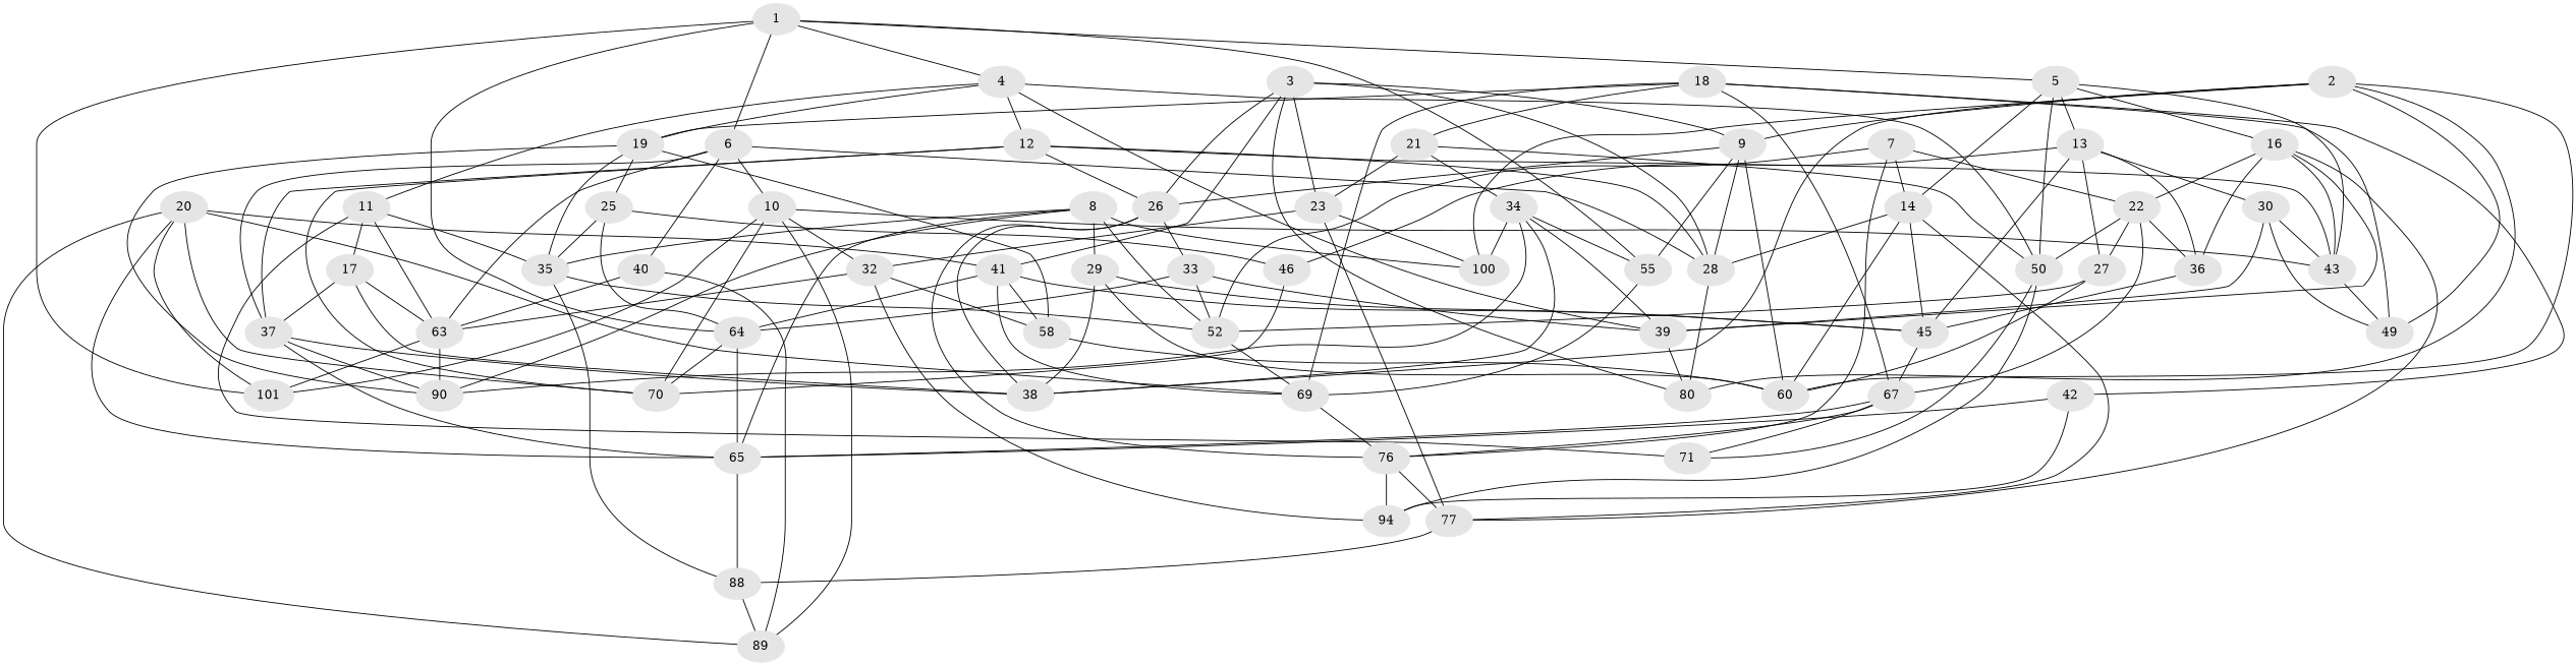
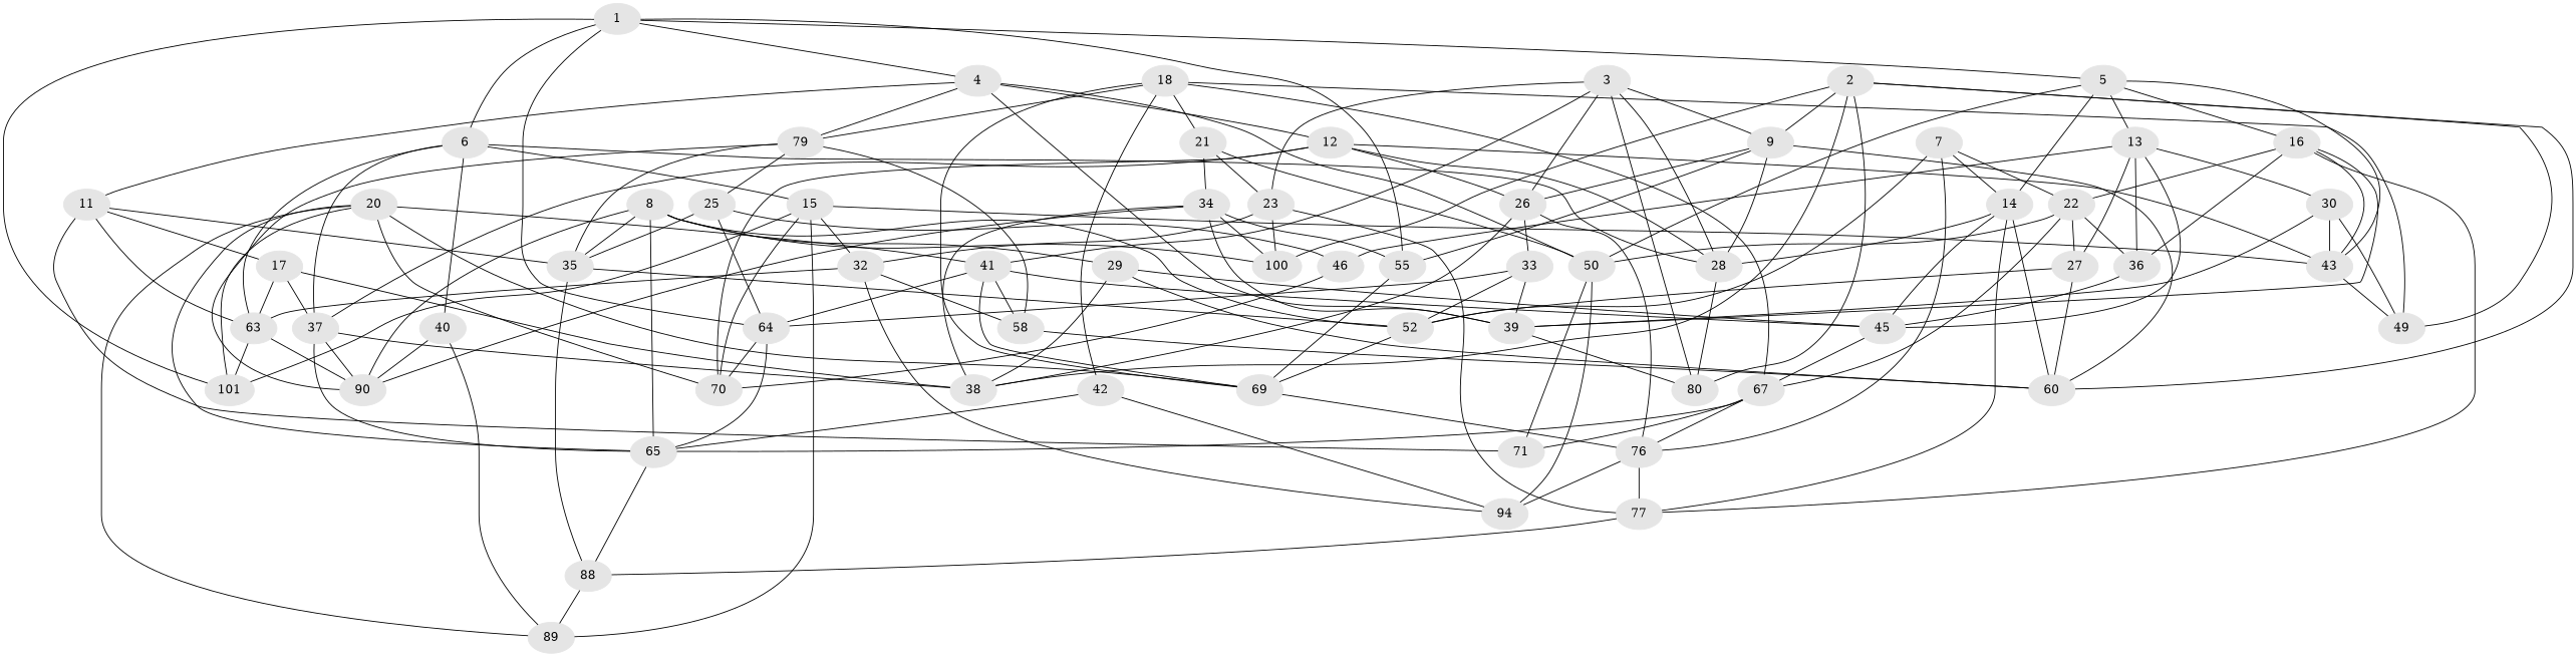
  graph {
    node [color=gray90 style=filled]
    1 [super="+10"]
    4 [super="+103"]
    5 [super="+31"]
    6 [super="+44"]
    55
    64 [super="+72"]
    101
    11 [super="+91"]
    12 [super="+48"]
-   19 [super="+73"]
+   19 [super="+73" label=79]
    39 [super="+51"]
    50 [super="+61"]
    13 [super="+54"]
    14 [super="+86"]
    16 [super="+24"]
    43 [super="+75"]
    28 [super="+99"]
-   15 [super="+106" label=10]
+   15 [super="+106"]
    37 [super="+56"]
    40
    63 [super="+92"]
    69 [super="+82"]
    65 [super="+78"]
    70 [super="+97"]
    2 [super="+79"]
    9 [super="+53"]
    38 [super="+47"]
    49
    60 [super="+81"]
    80
    100
    26 [super="+105"]
    3 [super="+59"]
    23 [super="+57"]
    41 [super="+87"]
    77 [super="+83"]
    32 [super="+68"]
    76 [super="+104"]
    33
    45 [super="+74"]
    58
    35 [super="+102"]
    17
    71
    90 [super="+93"]
    25
    94
    27
    30
    36
    46
    22 [super="+66"]
    89
    7
    52 [super="+62"]
    67 [super="+85"]
    8 [super="+95"]
    29
    88
    18 [super="+98"]
    21
    42
    34 [super="+84"]
    20 [super="+96"]
    1 -- 4
    1 -- 5
    1 -- 6
    1 -- 55
    1 -- 64
    1 -- 101
    4 -- 11
    4 -- 12
    4 -- 19
    4 -- 39
    4 -- 50
    5 -- 50
    5 -- 13
    5 -- 14
    5 -- 16
    5 -- 43
    6 -- 28
    6 -- 15
    6 -- 37
    6 -- 40
    6 -- 63
    55 -- 69
    64 -- 65
    64 -- 70
    11 -- 63
    11 -- 35
    11 -- 17
    11 -- 71 [weight=2]
    12 -- 43
    12 -- 28
    12 -- 37
    12 -- 70
    12 -- 26
    19 -- 58
    19 -- 35
    19 -- 90
    19 -- 25
    39 -- 80
    50 -- 71
    50 -- 94
    13 -- 45
    13 -- 27
    13 -- 30
    13 -- 36
    13 -- 46
    14 -- 28
    14 -- 60
    14 -- 77
    14 -- 45
    16 -- 39
    16 -- 43
    16 -- 77
    16 -- 36
    16 -- 22
    43 -- 49
    28 -- 80
    15 -- 101
    15 -- 43
    15 -- 70
    15 -- 32
    15 -- 89
    37 -- 65
    37 -- 38
    37 -- 90
-   40 -- 63
+   40 -- 90
    40 -- 89
    63 -- 101
    63 -- 90
    69 -- 76
    65 -- 88
    2 -- 9
    2 -- 38
    2 -- 49
    2 -- 60
    2 -- 80
    2 -- 100
    9 -- 55
    9 -- 28
    9 -- 60
    9 -- 26
    26 -- 38
    26 -- 76
    26 -- 33
    3 -- 28
    3 -- 9
    3 -- 80
    3 -- 26
    3 -- 23
    3 -- 41
    23 -- 100
    23 -- 77
    23 -- 32 [weight=2]
    41 -- 64
    41 -- 69
    41 -- 45
    41 -- 58
    77 -- 88
    32 -- 63
    32 -- 58
    32 -- 94
    76 -- 77
    76 -- 94
    33 -- 64
    33 -- 39
    33 -- 52
    45 -- 67
    58 -- 60
    35 -- 52
    35 -- 88
    17 -- 37
    17 -- 63
    17 -- 38
    25 -- 64
    25 -- 35
    25 -- 46
    27 -- 60
    27 -- 52
    30 -- 39
    30 -- 43
    30 -- 49
    36 -- 45
    46 -- 70
    22 -- 50
    22 -- 27
    22 -- 36
    22 -- 67
    7 -- 14
    7 -- 76
    7 -- 22
    7 -- 52
    52 -- 69
    67 -- 65
    67 -- 76
    67 -- 71
    8 -- 65
    8 -- 100
    8 -- 35
    8 -- 90
    8 -- 52
    8 -- 29
    29 -- 38
    29 -- 60
    29 -- 45
    88 -- 89
    18 -- 19
    18 -- 69
    18 -- 49
    18 -- 67
    18 -- 21
    18 -- 42
    21 -- 50
    21 -- 23
    21 -- 34
    42 -- 65
    42 -- 94
    34 -- 55
    34 -- 39
    34 -- 38
    34 -- 100
    34 -- 90
    20 -- 101
    20 -- 69
    20 -- 65
    20 -- 70
    20 -- 41
    20 -- 89
  }
